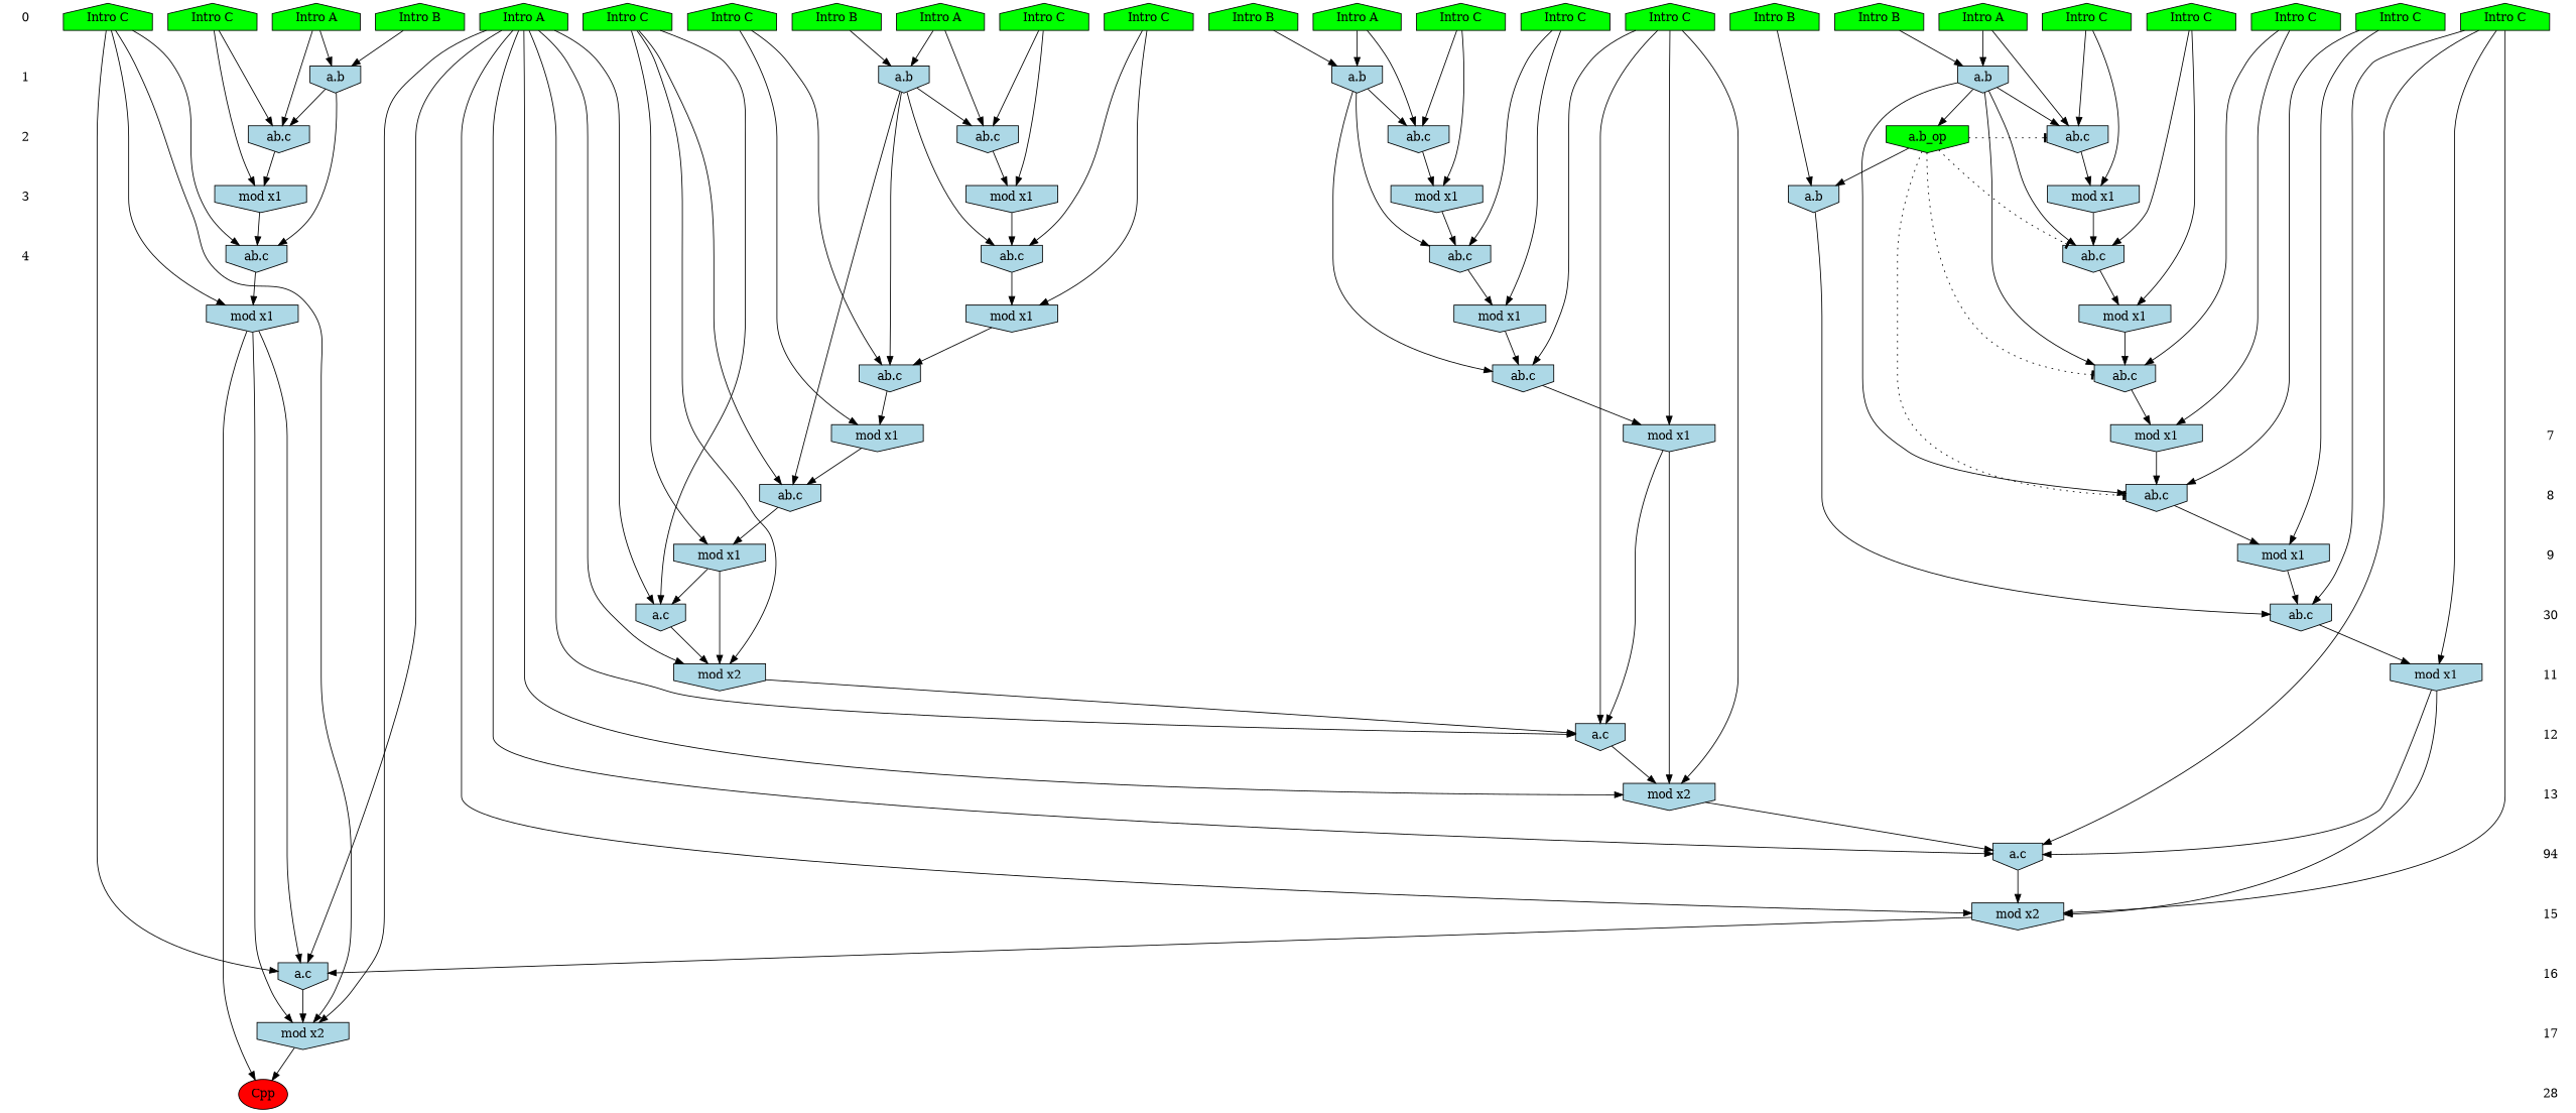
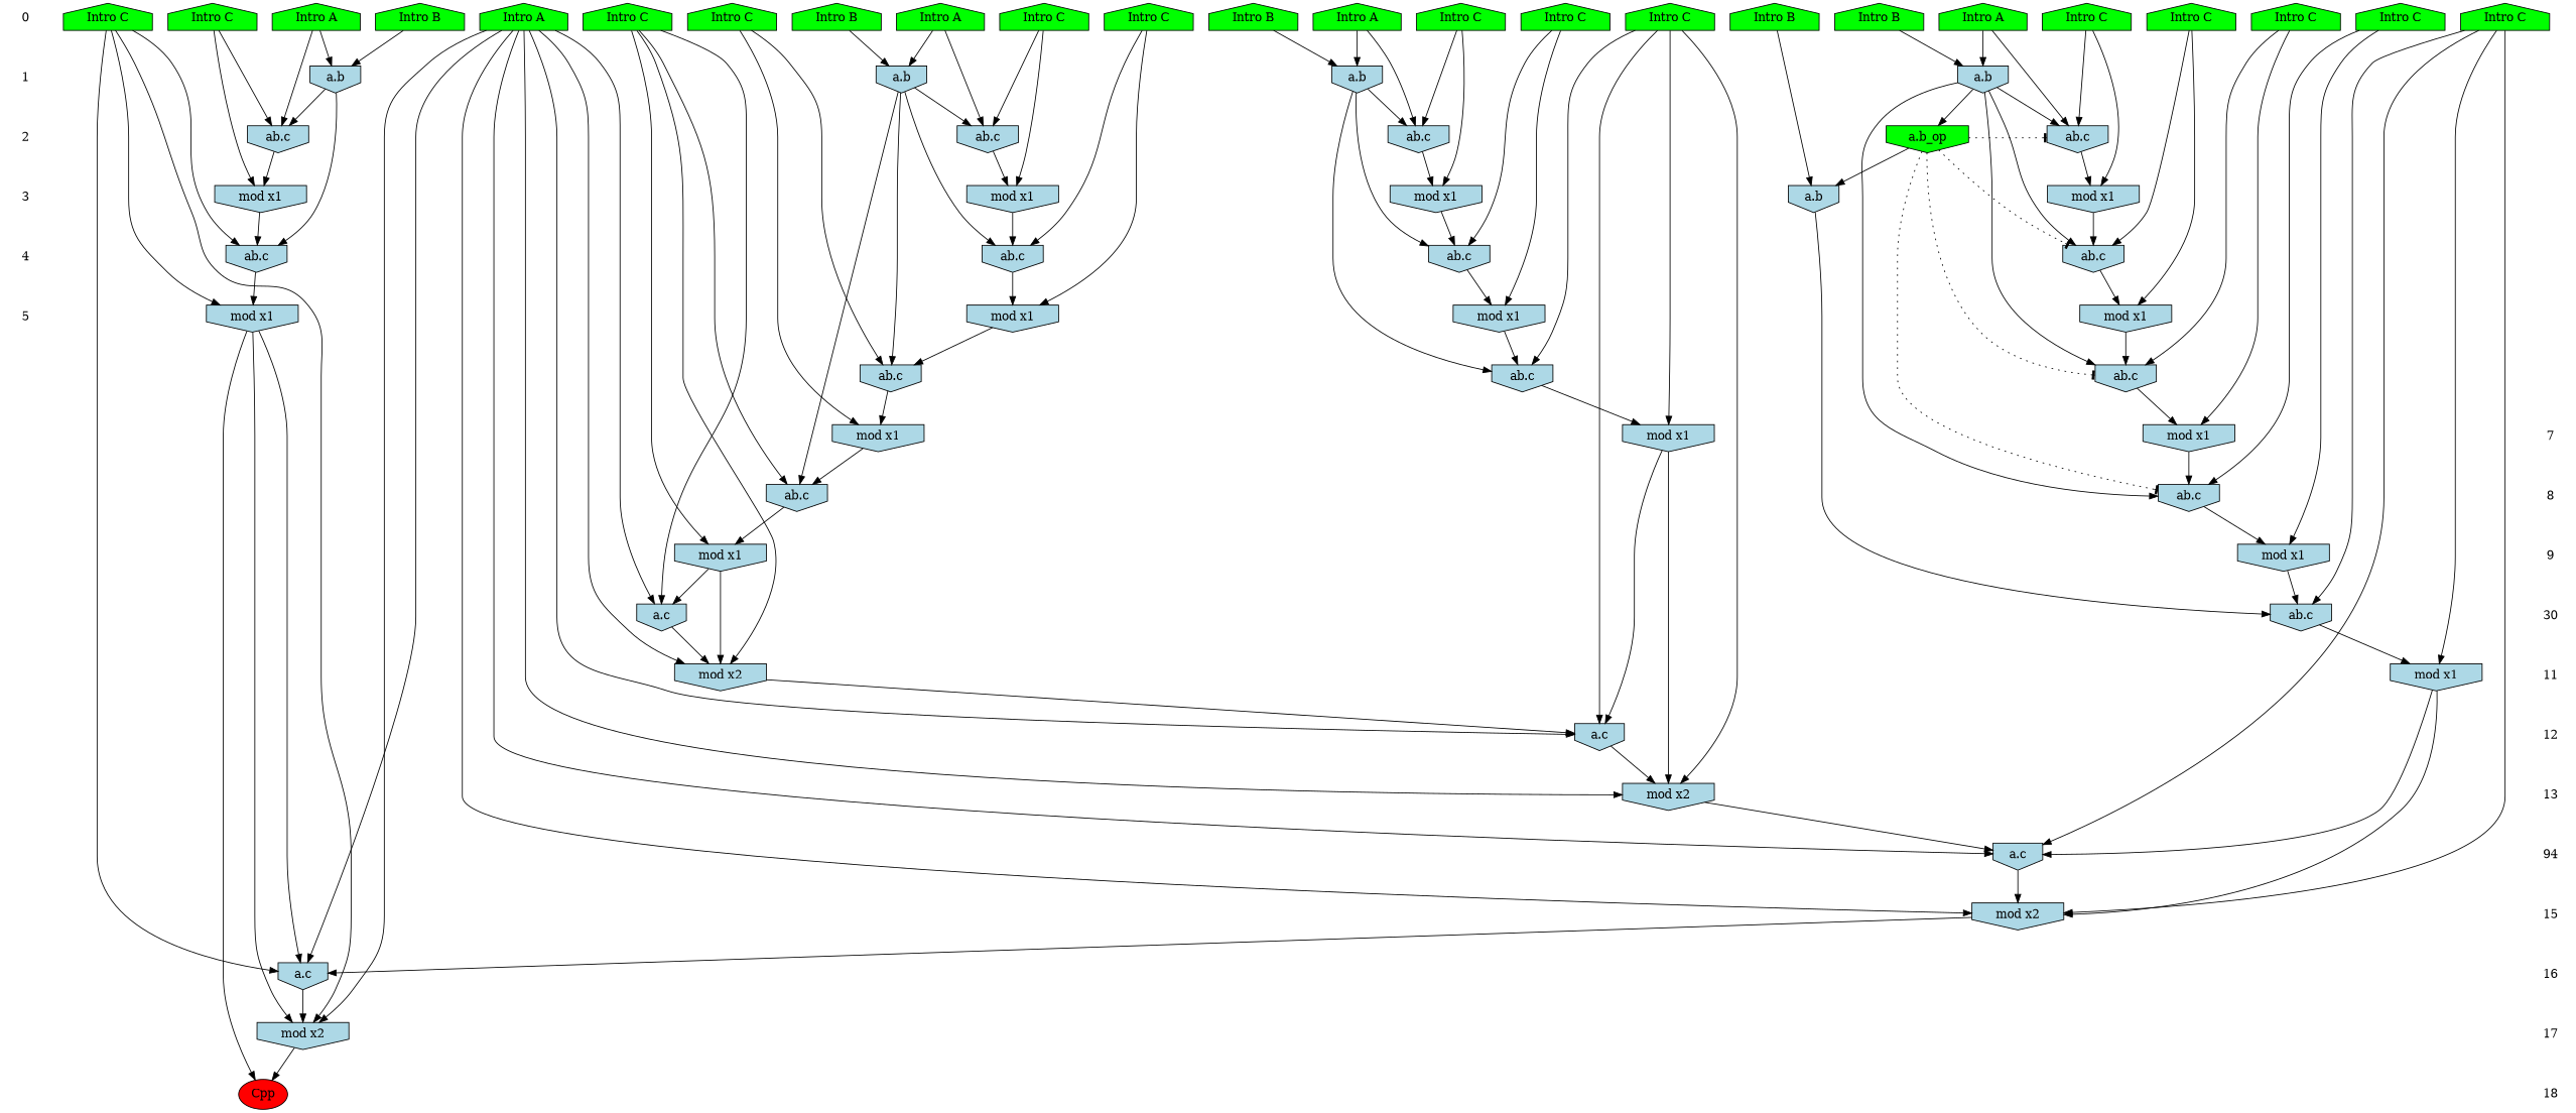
  digraph {
    ranksep=.5
    node [shape=invhouse fillcolor=lightblue style=filled]
    0 [shape=plaintext fillcolor="" style=""]
    n2 [fillcolor=green label="Intro B" shape=house]
    n3 [fillcolor=green label="Intro A" shape=house]
    n4 [fillcolor=green label="Intro B" shape=house]
    n5 [fillcolor=green label="Intro B" shape=house]
    n6 [fillcolor=green label="Intro A" shape=house]
    n7 [fillcolor=green label="Intro A" shape=house]
    n8 [fillcolor=green label="Intro A" shape=house]
    n9 [fillcolor=green label="Intro A" shape=house]
    n10 [fillcolor=green label="Intro B" shape=house]
    n11 [fillcolor=green label="Intro B" shape=house]
    n12 [fillcolor=green label="Intro C" shape=house]
    n13 [fillcolor=green label="Intro C" shape=house]
    n14 [fillcolor=green label="Intro C" shape=house]
    n15 [fillcolor=green label="Intro C" shape=house]
    n16 [fillcolor=green label="Intro C" shape=house]
    n17 [fillcolor=green label="Intro C" shape=house]
    n18 [fillcolor=green label="Intro C" shape=house]
    n19 [fillcolor=green label="Intro C" shape=house]
    n20 [fillcolor=green label="Intro C" shape=house]
    n21 [fillcolor=green label="Intro C" shape=house]
    n22 [fillcolor=green label="Intro C" shape=house]
    n23 [fillcolor=green label="Intro C" shape=house]
    n24 [fillcolor=green label="Intro C" shape=house]
    n25 [fillcolor=green label="Intro C" shape=house]
    1 [shape=plaintext fillcolor="" style=""]
    n27 [label="a.b"]
    n28 [label="a.b"]
    n29 [label="a.b"]
    n30 [label="a.b"]
    2 [shape=plaintext fillcolor="" style=""]
    n32 [label="ab.c"]
    n33 [label="ab.c"]
    n34 [label="ab.c"]
    n35 [label="ab.c"]
    n36 [fillcolor=green label="a.b_op"]
    3 [shape=plaintext fillcolor="" style=""]
    n38 [label="mod x1"]
    n39 [label="mod x1"]
    n40 [label="mod x1"]
    n41 [label="mod x1"]
    n42 [label="a.b"]
    4 [shape=plaintext fillcolor="" style=""]
    n44 [label="ab.c"]
    n45 [label="ab.c"]
    n46 [label="ab.c"]
    n47 [label="ab.c"]
+   5 [shape=plaintext fillcolor="" style=""]
    n49 [label="mod x1"]
    n50 [label="mod x1"]
    n51 [label="mod x1"]
    n52 [label="mod x1"]
    n53 [label="ab.c"]
    n54 [label="ab.c"]
    n55 [label="ab.c"]
    7 [shape=plaintext fillcolor="" style=""]
    n57 [label="mod x1"]
    n58 [label="mod x1"]
    n59 [label="mod x1"]
    8 [shape=plaintext fillcolor="" style=""]
    n61 [label="ab.c"]
    n62 [label="ab.c"]
    9 [shape=plaintext fillcolor="" style=""]
    n64 [label="mod x1"]
    n65 [label="mod x1"]
    n66 [label=30 shape=plaintext fillcolor="" style=""]
    n67 [label="a.c"]
    n68 [label="ab.c"]
    11 [shape=plaintext fillcolor="" style=""]
    n70 [label="mod x2"]
    n71 [label="mod x1"]
    12 [shape=plaintext fillcolor="" style=""]
    n73 [label="a.c"]
    13 [shape=plaintext fillcolor="" style=""]
    n75 [label="mod x2"]
    n76 [label=94 shape=plaintext fillcolor="" style=""]
    n77 [label="a.c"]
    15 [shape=plaintext fillcolor="" style=""]
    n79 [label="mod x2"]
    16 [shape=plaintext fillcolor="" style=""]
    n81 [label="a.c"]
    17 [shape=plaintext fillcolor="" style=""]
    n83 [label="mod x2"]
-   18 [shape=plaintext label=28 fillcolor="" style=""]
+   18 [shape=plaintext fillcolor="" style=""]
    n85 [fillcolor=red label=Cpp shape=""]
    subgraph sub_1 {
      rank=same
      0
      n2
      n3
      n4
      n5
      n6
      n7
      n8
      n9
      n10
      n11
      n12
      n13
      n14
      n15
      n16
      n17
      n18
      n19
      n20
      n21
      n22
      n23
      n24
      n25
    }
    subgraph sub_2 {
      rank=same
      1
      n27
      n28
      n29
      n30
    }
    subgraph sub_3 {
      rank=same
      2
      n32
      n33
      n34
      n35
      n36
    }
    subgraph sub_4 {
      rank=same
      3
      n38
      n39
      n40
      n41
      n42
    }
    subgraph sub_5 {
      rank=same
      4
      n44
      n45
      n46
      n47
    }
    subgraph sub_6 {
      rank=same
+     5
      n49
      n50
      n51
      n52
    }
    subgraph sub_7 {
      rank=same
      n53
      n54
      n55
    }
    subgraph sub_8 {
      rank=same
      7
      n57
      n58
      n59
    }
    subgraph sub_9 {
      rank=same
      8
      n61
      n62
    }
    subgraph sub_10 {
      rank=same
      9
      n64
      n65
    }
    subgraph sub_11 {
      rank=same
      n66
      n67
      n68
    }
    subgraph sub_12 {
      rank=same
      11
      n70
      n71
    }
    subgraph sub_13 {
      rank=same
      12
      n73
    }
    subgraph sub_14 {
      rank=same
      13
      n75
    }
    subgraph sub_15 {
      rank=same
      n76
      n77
    }
    subgraph sub_16 {
      rank=same
      15
      n79
    }
    subgraph sub_17 {
      rank=same
      16
      n81
    }
    subgraph sub_18 {
      rank=same
      17
      n83
    }
    subgraph sub_19 {
      rank=same
      18
      n85
    }
    0 -> 1 [style=invis]
    n2 -> n27
    n3 -> n27
    n3 -> n32
    n4 -> n28
    n5 -> n30
    n6 -> n67
    n6 -> n70
    n6 -> n73
    n6 -> n75
    n6 -> n77
    n6 -> n79
    n6 -> n81
    n6 -> n83
    n7 -> n28
    n7 -> n33
    n8 -> n30
    n8 -> n35
    n9 -> n29
    n9 -> n34
    n10 -> n42
    n11 -> n29
    n12 -> n44
    n12 -> n49
    n13 -> n46
    n13 -> n51
    n13 -> n81
    n13 -> n83
    n14 -> n53
    n14 -> n57
    n15 -> n45
    n15 -> n50
    n16 -> n33
    n16 -> n39
    n17 -> n62
    n17 -> n65
    n17 -> n67
    n17 -> n70
    n18 -> n68
    n18 -> n71
    n18 -> n77
    n18 -> n79
    n19 -> n54
    n19 -> n58
    n20 -> n47
    n20 -> n52
    n21 -> n35
    n21 -> n41
    n22 -> n32
    n22 -> n38
    n23 -> n55
    n23 -> n59
    n23 -> n73
    n23 -> n75
    n24 -> n34
    n24 -> n40
    n25 -> n61
    n25 -> n64
    1 -> 2 [style=invis]
    n27 -> n32
    n27 -> n36
    n27 -> n44
    n27 -> n53
    n27 -> n61
    n28 -> n33
    n28 -> n45
    n28 -> n54
    n28 -> n62
    n29 -> n34
    n29 -> n47
    n29 -> n55
    n30 -> n35
    n30 -> n46
    2 -> 3 [style=invis]
    n32 -> n38
    n33 -> n39
    n34 -> n40
    n35 -> n41
    n36 -> n32 [arrowhead=tee style=dotted]
    n36 -> n42
    n36 -> n44 [arrowhead=tee style=dotted]
    n36 -> n53 [arrowhead=tee style=dotted]
    n36 -> n61 [arrowhead=tee style=dotted]
    3 -> 4 [style=invis]
    n38 -> n44
    n39 -> n45
    n40 -> n47
    n41 -> n46
    n42 -> n68
+   4 -> 5 [style=invis]
    n44 -> n49
    n45 -> n50
    n46 -> n51
    n47 -> n52
    n49 -> n53
    n50 -> n54
    n51 -> n81
    n51 -> n83
    n51 -> n85
    n52 -> n55
    n53 -> n57
    n54 -> n58
    n55 -> n59
    7 -> 8 [style=invis]
    n57 -> n61
    n58 -> n62
    n59 -> n73
    n59 -> n75
    8 -> 9 [style=invis]
    n61 -> n64
    n62 -> n65
    9 -> n66 [style=invis]
    n64 -> n68
    n65 -> n67
    n65 -> n70
    n66 -> 11 [style=invis]
    n67 -> n70
    n68 -> n71
    11 -> 12 [style=invis]
    n70 -> n73
    n71 -> n77
    n71 -> n79
    12 -> 13 [style=invis]
    n73 -> n75
    13 -> n76 [style=invis]
    n75 -> n77
    n76 -> 15 [style=invis]
    n77 -> n79
    15 -> 16 [style=invis]
    n79 -> n81
    16 -> 17 [style=invis]
    n81 -> n83
    17 -> 18 [style=invis]
    n83 -> n85
  }
